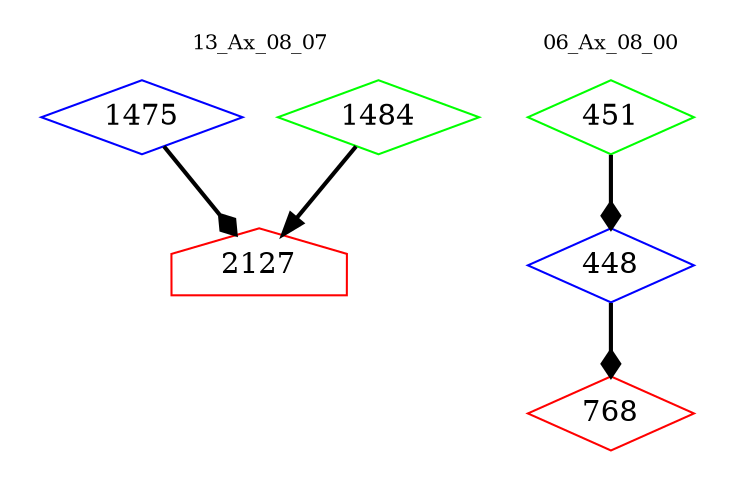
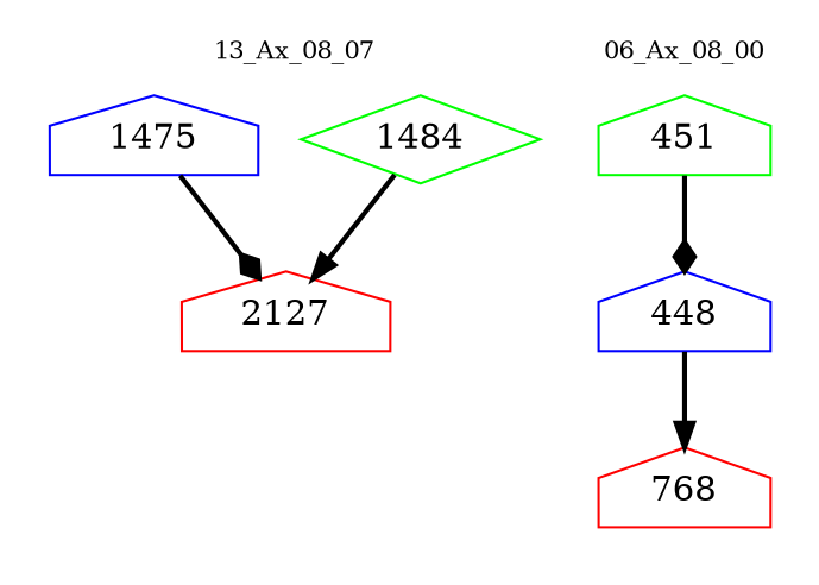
  digraph {
    node [color=green shape=diamond]
    edge [arrowhead=normal color=black style=bold]
    n1 [label=1484]
-   n2 [color=blue label=1475]
+   n2 [color=blue label=1475 shape=house]
    n3 [color=red label=2127 shape=house]
-   n4 [label=451]
-   n5 [color=blue label=448]
-   n6 [color=red label=768]
+   n4 [label=451 shape=house]
+   n5 [color=blue label=448 shape=house]
+   n6 [color=red label=768 shape=house]
    subgraph cluster_1 {
      color=white
      fontsize=10
      label="13_Ax_08_07"
      n1
      n2
      n3
    }
    subgraph cluster_2 {
      color=white
      fontsize=10
      label="06_Ax_08_00"
      n4
      n5
      n6
    }
    n1 -> n3
    n2 -> n3 [arrowhead=diamond]
    n4 -> n5 [arrowhead=diamond]
-   n5 -> n6 [arrowhead=diamond]
+   n5 -> n6
  }
